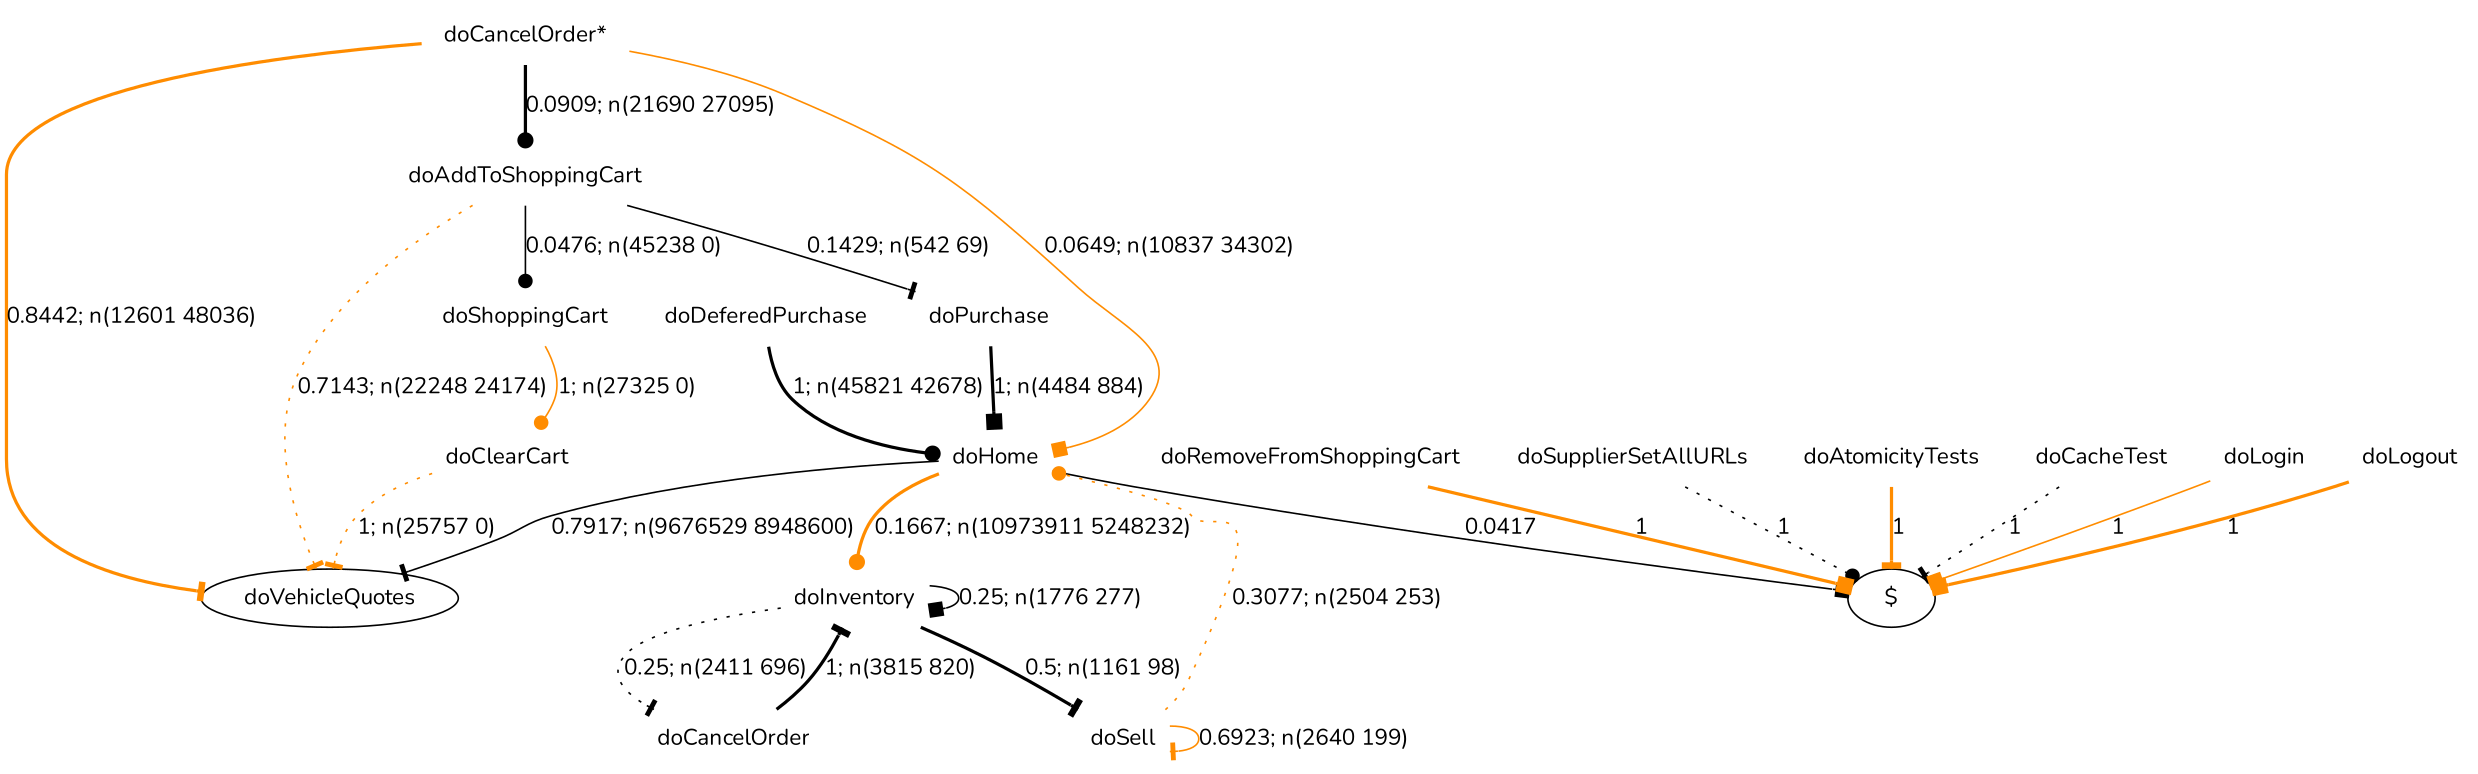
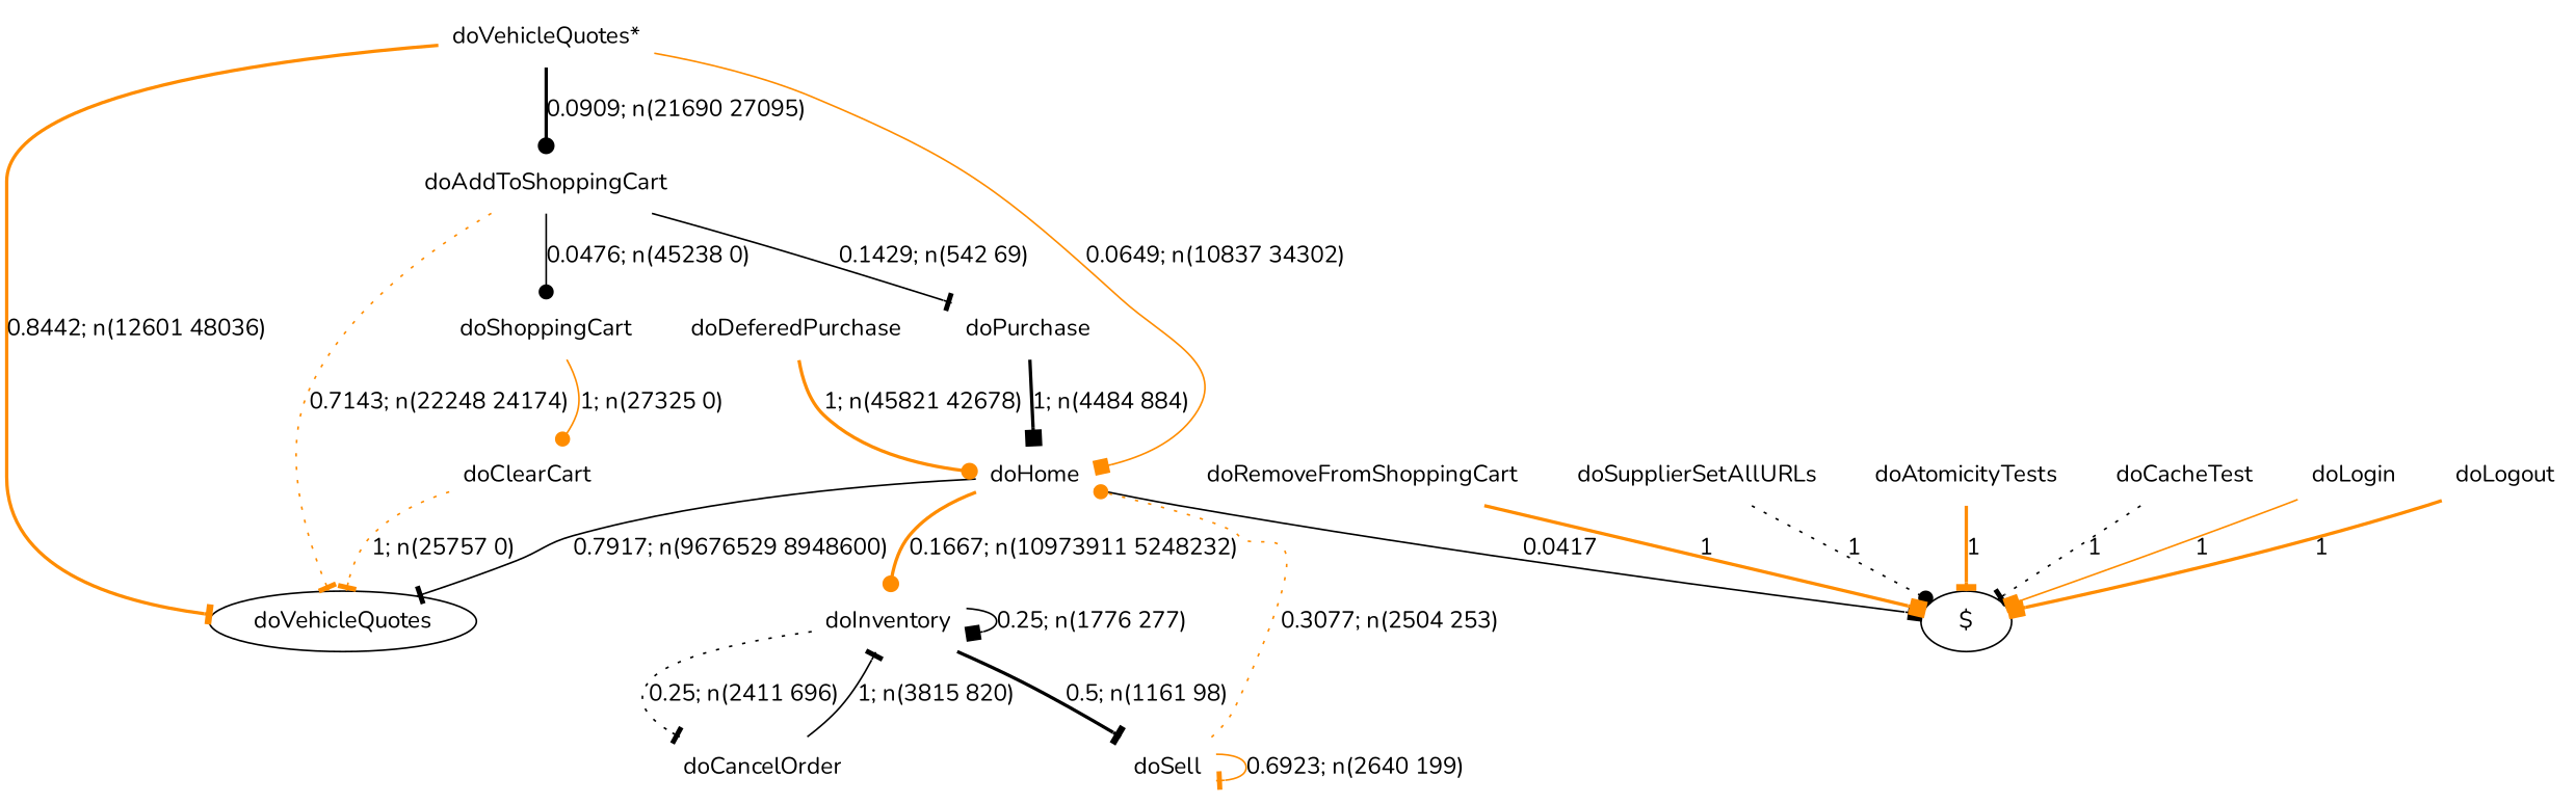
  digraph {
    fontname=Nunito
    node [fontname=Nunito shape=none]
    edge [arrowhead=tee color=darkorange fontname=Nunito style=solid]
-   n1 [label="doCancelOrder*"]
+   n1 [label="doVehicleQuotes*"]
    n2 [label=doAddToShoppingCart]
    n3 [label=doHome]
    doVehicleQuotes [shape=""]
    n5 [label=doShoppingCart]
    n6 [label=doPurchase]
    "$" [shape=""]
    n8 [label=doInventory]
    n9 [label=doSupplierSetAllURLs]
    n10 [label=doAtomicityTests]
    n11 [label=doCacheTest]
    n12 [label=doLogin]
    n13 [label=doDeferedPurchase]
    n14 [label=doClearCart]
    n15 [label=doSell]
    n16 [label=doCancelOrder]
    n17 [label=doLogout]
    n18 [label=doRemoveFromShoppingCart]
    n1 -> n2 [arrowhead=dot color=black label="0.0909; n(21690 27095)" style=bold]
    n1 -> n3 [arrowhead=box label="0.0649; n(10837 34302)"]
    n1 -> doVehicleQuotes [label="0.8442; n(12601 48036)" style=bold]
    n2 -> doVehicleQuotes [label="0.7143; n(22248 24174)" style=dotted]
    n2 -> n5 [arrowhead=dot color=black label="0.0476; n(45238 0)"]
    n2 -> n6 [color=black label="0.1429; n(542 69)"]
    n3 -> doVehicleQuotes [color=black label="0.7917; n(9676529 8948600)"]
    n3 -> "$" [arrowhead=box color=black label=0.0417]
    n3 -> n8 [arrowhead=dot label="0.1667; n(10973911 5248232)" style=bold]
    n5 -> n14 [arrowhead=dot label="1; n(27325 0)"]
    n6 -> n3 [arrowhead=box color=black label="1; n(4484 884)" style=bold]
    n8 -> n8 [arrowhead=box color=black label="0.25; n(1776 277)"]
    n8 -> n15 [color=black label="0.5; n(1161 98)" style=bold]
    n8 -> n16 [color=black label="0.25; n(2411 696)" style=dotted]
    n9 -> "$" [arrowhead=dot color=black label=1 style=dotted]
    n10 -> "$" [label=1 style=bold]
    n11 -> "$" [color=black label=1 style=dotted]
    n12 -> "$" [arrowhead=box label=1]
-   n13 -> n3 [arrowhead=dot color=black label="1; n(45821 42678)" style=bold]
+   n13 -> n3 [arrowhead=dot label="1; n(45821 42678)" style=bold]
    n14 -> doVehicleQuotes [label="1; n(25757 0)" style=dotted]
    n15 -> n3 [arrowhead=dot label="0.3077; n(2504 253)" style=dotted]
    n15 -> n15 [label="0.6923; n(2640 199)"]
-   n16 -> n8 [color=black label="1; n(3815 820)" style=bold]
+   n16 -> n8 [color=black label="1; n(3815 820)"]
    n17 -> "$" [arrowhead=box label=1 style=bold]
    n18 -> "$" [arrowhead=box label=1 style=bold]
  }
